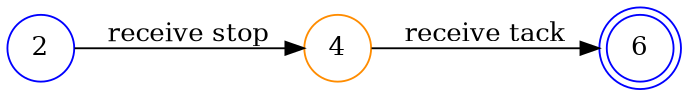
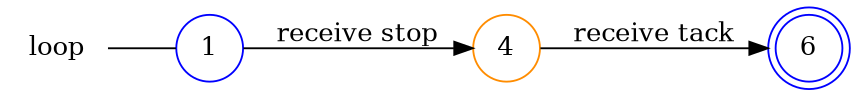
  digraph {
    rankdir=LR
    node [color=blue shape=circle]
-   n2 [label=2]
+   n1 [color=deeppink label=loop shape=plaintext]
+   n2 [label=1]
    n3 [color=darkorange label=4]
    n4 [label=6 shape=doublecircle]
+   n1 -> n2 [arrowhead=none]
    n2 -> n3 [label="receive stop"]
    n3 -> n4 [label="receive tack"]
  }
